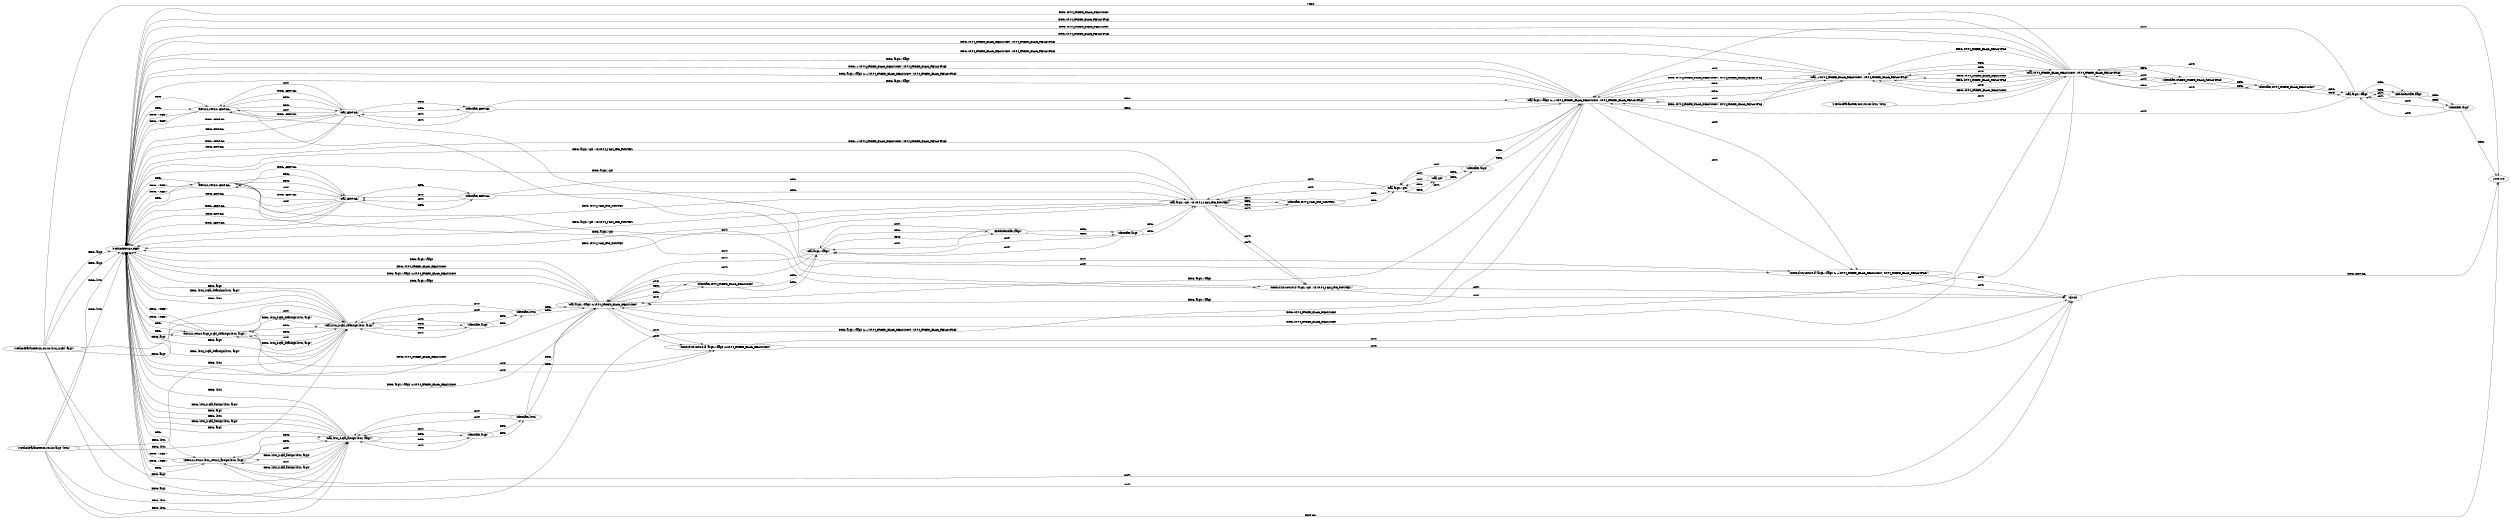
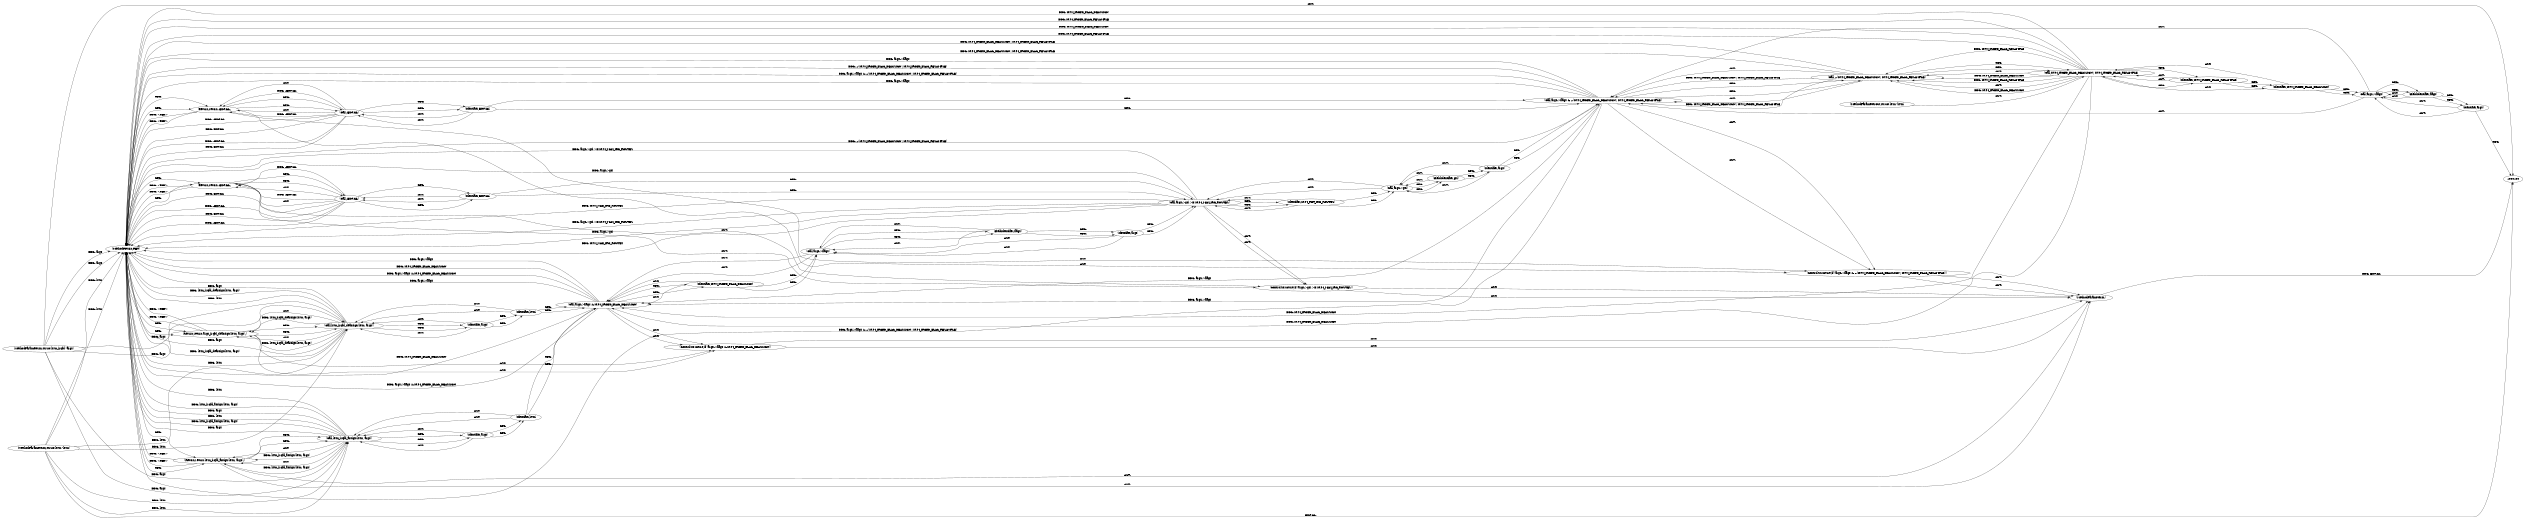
  digraph {
    rankdir=LR
    n1 [label="(MethodReturn,RET)"]
-   n2 [label="(Return,return kvm_return_assign(kvm, args);)"]
+   n2 [label="(Return,return kvm_irqfd_assign(kvm, args);)"]
    n3 [label="(Return,return -EINVAL;)"]
    n4 [label="(Return,return -EINVAL;)"]
    n5 [label="(Return,return args_irqfd_deassign(kvm, args);)"]
-   n6 [label="(Call,kvm_irqfd_assign(kvm, flags))"]
-   n7 [label="(Block,)"]
+   n6 [label="(Call,kvm_irqfd_assign(kvm, args))"]
+   n7 [label="(MethodParameterIn,)"]
    n8 [label="(ControlStructure,if (args->flags & ~(KVM_IRQFD_FLAG_DEASSIGN | KVM_IRQFD_FLAG_RESAMPLE)))"]
    n9 [label="(Call,-EINVAL)"]
    n10 [label="(ControlStructure,if (args->gsi >= KVM_MAX_IRQ_ROUTES))"]
    n11 [label="(Call,-EINVAL)"]
    n12 [label="(Call,kvm_irqfd_deassign(kvm, args))"]
    n13 [label="(ControlStructure,if (args->flags & KVM_IRQFD_FLAG_DEASSIGN))"]
-   n14 [label="(MethodParameterIn,struct args *kvm)"]
+   n14 [label="(MethodParameterIn,struct kvm *kvm)"]
    1000100
    n16 [label="(Identifier,args)"]
    n17 [label="(Identifier,args)"]
    n18 [label="(MethodParameterOut,struct kvm *kvm)"]
    n19 [label="(Call,KVM_IRQFD_FLAG_DEASSIGN | KVM_IRQFD_FLAG_RESAMPLE)"]
    n20 [label="(MethodParameterIn,struct kvm_irqfd *args)"]
    n21 [label="(Identifier,kvm)"]
    n22 [label="(Call,args->flags & KVM_IRQFD_FLAG_DEASSIGN)"]
    n23 [label="(Identifier,KVM_IRQFD_FLAG_DEASSIGN)"]
    n24 [label="(FieldIdentifier,flags)"]
    n25 [label="(Call,args->flags)"]
    n26 [label="(Identifier,args)"]
    n27 [label="(Call,args->flags & ~(KVM_IRQFD_FLAG_DEASSIGN | KVM_IRQFD_FLAG_RESAMPLE))"]
    n28 [label="(Call,~(KVM_IRQFD_FLAG_DEASSIGN | KVM_IRQFD_FLAG_RESAMPLE))"]
-   n29 [label="(Identifier,IRQFD_IRQFD_FLAG_RESAMPLE)"]
+   n29 [label="(Identifier,KVM_IRQFD_FLAG_RESAMPLE)"]
    n30 [label="(Identifier,KVM_IRQFD_FLAG_DEASSIGN)"]
    n31 [label="(Identifier,EINVAL)"]
-   n32 [label="(Call,gsi)"]
+   n32 [label="(FieldIdentifier,gsi)"]
    n33 [label="(Call,args->gsi)"]
    n34 [label="(Identifier,args)"]
    n35 [label="(Call,args->gsi >= KVM_MAX_IRQ_ROUTES)"]
-   n36 [label="(Identifier,KVM_MAX_IRQ_ROUTES)"]
+   n36 [label="(Identifier,KVM_RET_IRQ_ROUTES)"]
    n37 [label="(Identifier,EINVAL)"]
    n38 [label="(FieldIdentifier,flags)"]
    n39 [label="(Call,args->flags)"]
    n40 [label="(Identifier,args)"]
    n41 [label="(Identifier,kvm)"]
    n1 -> n2 [label="CFG: "]
    n1 -> n2 [label="CFG: "]
    n1 -> n3 [label="CFG: "]
    n1 -> n3 [label="CFG: "]
    n1 -> n4 [label="CFG: "]
    n1 -> n4 [label="CFG: "]
    n1 -> n5 [label="CFG: "]
    n1 -> n5 [label="CFG: "]
    n2 -> n1 [label="DDG: <RET>"]
    n2 -> n1 [label="DDG: <RET>"]
    n2 -> n6 [label="CFG: "]
    n2 -> n6 [label="CFG: "]
    n2 -> n7 [label="AST: "]
    n2 -> n7 [label="AST: "]
    n3 -> n1 [label="DDG: <RET>"]
    n3 -> n1 [label="DDG: <RET>"]
    n3 -> n8 [label="AST: "]
    n3 -> n8 [label="AST: "]
    n3 -> n9 [label="CFG: "]
    n3 -> n9 [label="CFG: "]
    n4 -> n1 [label="DDG: <RET>"]
    n4 -> n1 [label="DDG: <RET>"]
    n4 -> n10 [label="AST: "]
    n4 -> n10 [label="AST: "]
    n4 -> n11 [label="CFG: "]
    n4 -> n11 [label="CFG: "]
    n5 -> n1 [label="DDG: <RET>"]
    n5 -> n1 [label="DDG: <RET>"]
    n5 -> n12 [label="CFG: "]
    n5 -> n12 [label="CFG: "]
    n5 -> n13 [label="AST: "]
    n5 -> n13 [label="AST: "]
    n6 -> n1 [label="DDG: kvm_irqfd_assign(kvm, args)"]
    n6 -> n1 [label="DDG: args"]
    n6 -> n1 [label="DDG: kvm"]
    n6 -> n1 [label="DDG: kvm_irqfd_assign(kvm, args)"]
    n6 -> n1 [label="DDG: args"]
    n6 -> n1 [label="DDG: kvm"]
    n6 -> n2 [label="AST: "]
    n6 -> n2 [label="DDG: kvm_irqfd_assign(kvm, args)"]
    n6 -> n2 [label="AST: "]
    n6 -> n2 [label="DDG: kvm_irqfd_assign(kvm, args)"]
    n6 -> n16 [label="CFG: "]
    n6 -> n16 [label="CFG: "]
    n7 -> 1000100 [label="DDG: EINVAL"]
    n8 -> n7 [label="AST: "]
    n8 -> n7 [label="AST: "]
    n9 -> n1 [label="DDG: -EINVAL"]
    n9 -> n1 [label="DDG: EINVAL"]
    n9 -> n1 [label="DDG: -EINVAL"]
    n9 -> n1 [label="DDG: EINVAL"]
    n9 -> n3 [label="AST: "]
    n9 -> n3 [label="DDG: -EINVAL"]
    n9 -> n3 [label="AST: "]
    n9 -> n3 [label="DDG: -EINVAL"]
    n9 -> n31 [label="CFG: "]
    n9 -> n31 [label="CFG: "]
    n10 -> n7 [label="AST: "]
    n10 -> n7 [label="AST: "]
    n11 -> n1 [label="DDG: EINVAL"]
    n11 -> n1 [label="DDG: -EINVAL"]
    n11 -> n1 [label="DDG: EINVAL"]
    n11 -> n1 [label="DDG: -EINVAL"]
    n11 -> n4 [label="AST: "]
    n11 -> n4 [label="DDG: -EINVAL"]
    n11 -> n4 [label="AST: "]
    n11 -> n4 [label="DDG: -EINVAL"]
    n11 -> n37 [label="CFG: "]
    n11 -> n37 [label="CFG: "]
    n12 -> n1 [label="DDG: args"]
    n12 -> n1 [label="DDG: kvm_irqfd_deassign(kvm, args)"]
    n12 -> n1 [label="DDG: kvm"]
    n12 -> n1 [label="DDG: args"]
    n12 -> n1 [label="DDG: kvm_irqfd_deassign(kvm, args)"]
    n12 -> n1 [label="DDG: kvm"]
    n12 -> n5 [label="AST: "]
    n12 -> n5 [label="DDG: kvm_irqfd_deassign(kvm, args)"]
    n12 -> n5 [label="AST: "]
    n12 -> n5 [label="DDG: kvm_irqfd_deassign(kvm, args)"]
    n12 -> n17 [label="CFG: "]
    n12 -> n17 [label="CFG: "]
    n13 -> n7 [label="AST: "]
    n13 -> n7 [label="AST: "]
    n14 -> n1 [label="DDG: kvm"]
    n14 -> n1 [label="DDG: kvm"]
    n14 -> n6 [label="DDG: kvm"]
    n14 -> n6 [label="DDG: kvm"]
    n14 -> n12 [label="DDG: kvm"]
    n14 -> n12 [label="DDG: kvm"]
    n14 -> 1000100 [label="EINVAL: "]
    n16 -> n6 [label="AST: "]
    n16 -> n6 [label="AST: "]
    n16 -> n21 [label="CFG: "]
    n16 -> n21 [label="CFG: "]
    n17 -> n12 [label="AST: "]
    n17 -> n12 [label="AST: "]
    n17 -> n41 [label="CFG: "]
    n17 -> n41 [label="CFG: "]
    n18 -> n19 [label="AST: "]
    n19 -> n1 [label="DDG: KVM_IRQFD_FLAG_DEASSIGN"]
    n19 -> n1 [label="DDG: KVM_IRQFD_FLAG_RESAMPLE"]
    n19 -> n1 [label="DDG: KVM_IRQFD_FLAG_DEASSIGN"]
    n19 -> n1 [label="DDG: KVM_IRQFD_FLAG_RESAMPLE"]
    n19 -> n22 [label="DDG: KVM_IRQFD_FLAG_DEASSIGN"]
    n19 -> n22 [label="DDG: KVM_IRQFD_FLAG_DEASSIGN"]
    n19 -> n28 [label="AST: "]
    n19 -> n28 [label="DDG: KVM_IRQFD_FLAG_DEASSIGN"]
    n19 -> n28 [label="DDG: KVM_IRQFD_FLAG_RESAMPLE"]
    n19 -> n28 [label="AST: "]
    n19 -> n28 [label="DDG: KVM_IRQFD_FLAG_DEASSIGN"]
    n19 -> n28 [label="DDG: KVM_IRQFD_FLAG_RESAMPLE"]
    n19 -> n29 [label="CFG: "]
    n19 -> n29 [label="CFG: "]
    n20 -> n1 [label="DDG: args"]
    n20 -> n1 [label="DDG: args"]
    n20 -> n6 [label="DDG: args"]
    n20 -> n6 [label="DDG: args"]
    n20 -> n12 [label="DDG: args"]
    n20 -> n12 [label="DDG: args"]
-   n20 -> 1000100 [label="MAX: "]
+   n20 -> 1000100 [label="AST: "]
    n21 -> n6 [label="AST: "]
    n21 -> n6 [label="AST: "]
    n21 -> n22 [label="CFG: "]
    n21 -> n22 [label="CFG: "]
    n22 -> n1 [label="DDG: args->flags"]
    n22 -> n1 [label="DDG: KVM_IRQFD_FLAG_DEASSIGN"]
    n22 -> n1 [label="DDG: args->flags & KVM_IRQFD_FLAG_DEASSIGN"]
    n22 -> n1 [label="DDG: args->flags"]
    n22 -> n1 [label="DDG: KVM_IRQFD_FLAG_DEASSIGN"]
    n22 -> n1 [label="DDG: args->flags & KVM_IRQFD_FLAG_DEASSIGN"]
    n22 -> n13 [label="AST: "]
    n22 -> n13 [label="AST: "]
    n22 -> n23 [label="CFG: "]
    n22 -> n23 [label="CFG: "]
    n23 -> n22 [label="AST: "]
    n23 -> n22 [label="AST: "]
    n23 -> n39 [label="CFG: "]
    n23 -> n39 [label="CFG: "]
    n24 -> n25 [label="AST: "]
    n24 -> n25 [label="AST: "]
    n24 -> n26 [label="CFG: "]
    n24 -> n26 [label="CFG: "]
    n25 -> n24 [label="CFG: "]
    n25 -> n24 [label="CFG: "]
    n25 -> n27 [label="AST: "]
    n25 -> n27 [label="AST: "]
    n26 -> 1000100 [label="CFG: "]
    n26 -> n25 [label="AST: "]
    n26 -> n25 [label="AST: "]
    n27 -> n1 [label="DDG: args->flags & ~(KVM_IRQFD_FLAG_DEASSIGN | KVM_IRQFD_FLAG_RESAMPLE)"]
    n27 -> n1 [label="DDG: args->flags"]
    n27 -> n1 [label="DDG: ~(KVM_IRQFD_FLAG_DEASSIGN | KVM_IRQFD_FLAG_RESAMPLE)"]
    n27 -> n1 [label="DDG: args->flags & ~(KVM_IRQFD_FLAG_DEASSIGN | KVM_IRQFD_FLAG_RESAMPLE)"]
    n27 -> n1 [label="DDG: args->flags"]
    n27 -> n1 [label="DDG: ~(KVM_IRQFD_FLAG_DEASSIGN | KVM_IRQFD_FLAG_RESAMPLE)"]
    n27 -> n8 [label="AST: "]
    n27 -> n8 [label="AST: "]
    n27 -> n22 [label="DDG: args->flags"]
    n27 -> n22 [label="DDG: args->flags"]
    n27 -> n28 [label="CFG: "]
    n27 -> n28 [label="CFG: "]
    n28 -> n1 [label="DDG: KVM_IRQFD_FLAG_DEASSIGN | KVM_IRQFD_FLAG_RESAMPLE"]
    n28 -> n1 [label="DDG: KVM_IRQFD_FLAG_DEASSIGN | KVM_IRQFD_FLAG_RESAMPLE"]
    n28 -> n19 [label="CFG: "]
    n28 -> n19 [label="CFG: "]
    n28 -> n27 [label="AST: "]
    n28 -> n27 [label="DDG: KVM_IRQFD_FLAG_DEASSIGN | KVM_IRQFD_FLAG_RESAMPLE"]
    n28 -> n27 [label="AST: "]
    n28 -> n27 [label="DDG: KVM_IRQFD_FLAG_DEASSIGN | KVM_IRQFD_FLAG_RESAMPLE"]
    n29 -> n19 [label="AST: "]
    n29 -> n19 [label="AST: "]
    n29 -> n30 [label="CFG: "]
    n29 -> n30 [label="CFG: "]
    n30 -> n19 [label="AST: "]
    n30 -> n19 [label="AST: "]
    n30 -> n25 [label="CFG: "]
    n30 -> n25 [label="CFG: "]
    n31 -> n9 [label="AST: "]
    n31 -> n9 [label="AST: "]
    n31 -> n27 [label="CFG: "]
    n31 -> n27 [label="CFG: "]
    n32 -> n33 [label="AST: "]
    n32 -> n33 [label="AST: "]
    n32 -> n34 [label="CFG: "]
    n32 -> n34 [label="CFG: "]
    n33 -> n32 [label="CFG: "]
    n33 -> n32 [label="CFG: "]
    n33 -> n35 [label="AST: "]
    n33 -> n35 [label="AST: "]
    n34 -> n27 [label="CFG: "]
    n34 -> n27 [label="CFG: "]
    n34 -> n33 [label="AST: "]
    n34 -> n33 [label="AST: "]
    n35 -> n1 [label="DDG: args->gsi >= KVM_MAX_IRQ_ROUTES"]
    n35 -> n1 [label="DDG: args->gsi"]
    n35 -> n1 [label="DDG: KVM_MAX_IRQ_ROUTES"]
    n35 -> n1 [label="DDG: args->gsi >= KVM_MAX_IRQ_ROUTES"]
    n35 -> n1 [label="DDG: args->gsi"]
    n35 -> n1 [label="DDG: KVM_MAX_IRQ_ROUTES"]
    n35 -> n10 [label="AST: "]
    n35 -> n10 [label="AST: "]
    n35 -> n36 [label="CFG: "]
    n35 -> n36 [label="CFG: "]
    n36 -> n33 [label="CFG: "]
    n36 -> n33 [label="CFG: "]
    n36 -> n35 [label="AST: "]
    n36 -> n35 [label="AST: "]
    n37 -> n11 [label="AST: "]
    n37 -> n11 [label="AST: "]
    n37 -> n35 [label="CFG: "]
    n37 -> n35 [label="CFG: "]
    n38 -> n39 [label="AST: "]
    n38 -> n39 [label="AST: "]
    n38 -> n40 [label="CFG: "]
    n38 -> n40 [label="CFG: "]
    n39 -> n22 [label="AST: "]
    n39 -> n22 [label="AST: "]
    n39 -> n38 [label="CFG: "]
    n39 -> n38 [label="CFG: "]
    n40 -> n35 [label="CFG: "]
    n40 -> n35 [label="CFG: "]
    n40 -> n39 [label="AST: "]
    n40 -> n39 [label="AST: "]
    n41 -> n12 [label="AST: "]
    n41 -> n12 [label="AST: "]
    n41 -> n22 [label="CFG: "]
    n41 -> n22 [label="CFG: "]
  }
